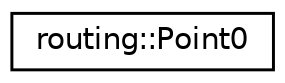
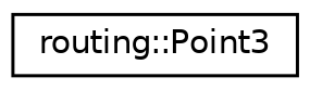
  digraph {
    rankdir=LR
-   n1 [color=black fillcolor=white fontname=Helvetica fontsize=10 height=0.2 label="routing::Point0" shape=record style=filled width=0.4]
+   n1 [color=black fillcolor=white fontname=Helvetica fontsize=10 height=0.2 label="routing::Point3" shape=record style=filled width=0.4]
  }
